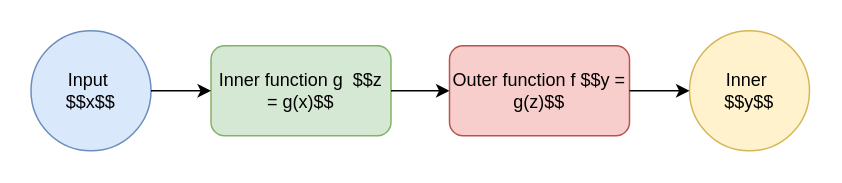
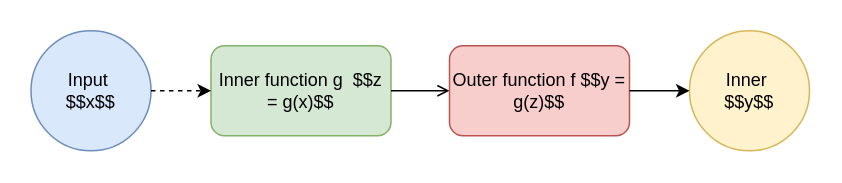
  <mxCell id="0" />
  <mxCell id="1" parent="0" />
  <mxCell id="2" value="Inner function g&amp;nbsp; $$z = g(x)$$" style="rounded=1;whiteSpace=wrap;html=1;fillColor=#d5e8d4;strokeColor=#82b366;" parent="1" vertex="1"><mxGeometry x="140" y="30" width="120" height="60" as="geometry" /></mxCell>
  <mxCell id="3" value="Input&amp;nbsp;&lt;div&gt;$$x$$&lt;/div&gt;" style="ellipse;whiteSpace=wrap;html=1;aspect=fixed;fillColor=#dae8fc;strokeColor=#6c8ebf;" parent="1" vertex="1"><mxGeometry x="20" y="20" width="80" height="80" as="geometry" /></mxCell>
  <mxCell id="4" value="Inner&amp;nbsp;&lt;div&gt;$$y$$&lt;/div&gt;" style="ellipse;whiteSpace=wrap;html=1;aspect=fixed;fillColor=#fff2cc;strokeColor=#d6b656;" parent="1" vertex="1"><mxGeometry x="459" y="20" width="80" height="80" as="geometry" /></mxCell>
- <mxCell id="5" value="" style="endArrow=classic;html=1;rounded=0;exitX=1;exitY=0.5;exitDx=0;exitDy=0;entryX=0;entryY=0.5;entryDx=0;entryDy=0;" parent="1" source="3" target="2" edge="1"><mxGeometry width="50" height="50" relative="1" as="geometry"><mxPoint x="180" y="80" as="sourcePoint" /><mxPoint x="230" y="30" as="targetPoint" /></mxGeometry></mxCell>
- <mxCell id="6" value="" style="endArrow=classic;html=1;rounded=0;entryX=0;entryY=0.5;entryDx=0;entryDy=0;exitX=1;exitY=0.5;exitDx=0;exitDy=0;" parent="1" source="2" target="7" edge="1"><mxGeometry width="50" height="50" relative="1" as="geometry"><mxPoint x="180" y="80" as="sourcePoint" /><mxPoint x="230" y="30" as="targetPoint" /></mxGeometry></mxCell>
+ <mxCell id="5" value="" style="endArrow=classic;html=1;rounded=0;exitX=1;exitY=0.5;exitDx=0;exitDy=0;entryX=0;entryY=0.5;entryDx=0;entryDy=0;dashed=1;" parent="1" source="3" target="2" edge="1"><mxGeometry width="50" height="50" relative="1" as="geometry"><mxPoint x="180" y="80" as="sourcePoint" /><mxPoint x="230" y="30" as="targetPoint" /></mxGeometry></mxCell>
+ <mxCell id="6" value="" style="endArrow=open;html=1;rounded=0;entryX=0;entryY=0.5;entryDx=0;entryDy=0;exitX=1;exitY=0.5;exitDx=0;exitDy=0;" parent="1" source="2" target="7" edge="1"><mxGeometry width="50" height="50" relative="1" as="geometry"><mxPoint x="180" y="80" as="sourcePoint" /><mxPoint x="230" y="30" as="targetPoint" /></mxGeometry></mxCell>
  <mxCell id="7" value="Outer function f $$y = g(z)$$" style="rounded=1;whiteSpace=wrap;html=1;fillColor=#f8cecc;strokeColor=#b85450;" vertex="1" parent="1"><mxGeometry x="299" y="30" width="120" height="60" as="geometry" /></mxCell>
  <mxCell id="8" value="" style="endArrow=classic;html=1;rounded=0;entryX=0;entryY=0.5;entryDx=0;entryDy=0;exitX=1;exitY=0.5;exitDx=0;exitDy=0;" edge="1" parent="1" source="7" target="4"><mxGeometry width="50" height="50" relative="1" as="geometry"><mxPoint x="450" y="59.5" as="sourcePoint" /><mxPoint x="520" y="59.5" as="targetPoint" /></mxGeometry></mxCell>
